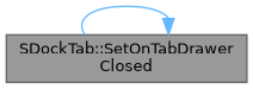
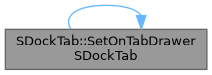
  digraph {
    rankdir=LR
-   n1 [color=gray40 fillcolor=grey60 fontcolor=black fontname=Helvetica fontsize=10 height=0.2 label="SDockTab::SetOnTabDrawer\lClosed" shape=box style=filled width=0.4]
+   n1 [color=gray40 fillcolor=grey60 fontcolor=black fontname=Helvetica fontsize=10 height=0.2 label="SDockTab::SetOnTabDrawer\lSDockTab" shape=box style=filled width=0.4]
    n1 -> n1 [color=steelblue1 fontname=Helvetica fontsize=10 labelfontname=Helvetica labelfontsize=10 style=solid]
  }
